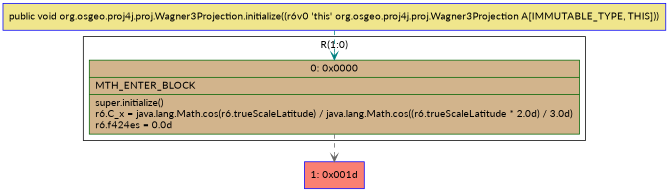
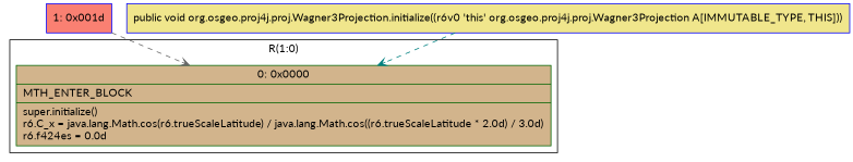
  digraph {
    fontname=Lato
    node [color=blue shape=record style=filled fontname=Lato]
    edge [style=dashed arrowhead=vee fontname=Lato]
    n1 [color=darkgreen label="{0\:\ 0x0000|MTH_ENTER_BLOCK\l|super.initialize()\lr6.C_x = java.lang.Math.cos(r6.trueScaleLatitude) \/ java.lang.Math.cos((r6.trueScaleLatitude * 2.0d) \/ 3.0d)\lr6.f424es = 0.0d\l}" fillcolor=tan]
    n2 [label="{1\:\ 0x001d}" fillcolor=salmon]
    n3 [label="{public void org.osgeo.proj4j.proj.Wagner3Projection.initialize((r6v0 'this' org.osgeo.proj4j.proj.Wagner3Projection A[IMMUTABLE_TYPE, THIS])) }" fillcolor=khaki]
    subgraph cluster_1 {
      label="R(1:0)"
      n1
    }
-   n1 -> n2 [color=gray40]
+   n2 -> n1 [color=gray40]
    n3 -> n1 [color=teal]
  }
